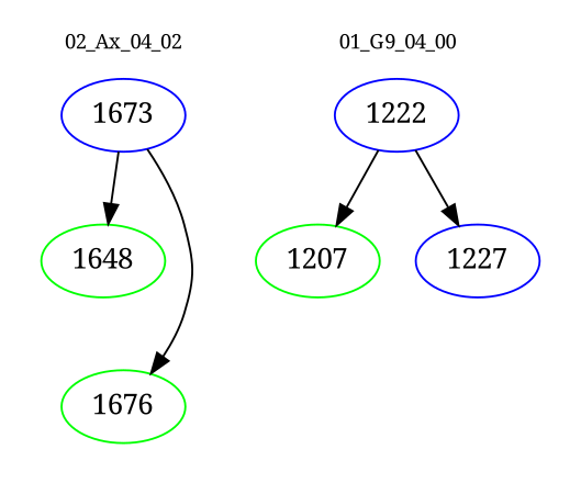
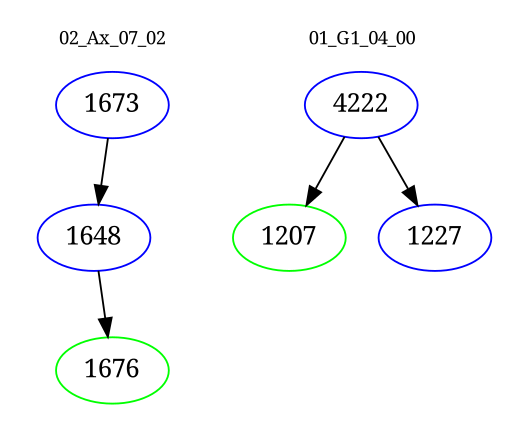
  digraph {
    fontname="Noto Serif"
    node [color=blue fontname="Noto Serif"]
    edge [color=black fontname="Noto Serif"]
    n1 [label=1673]
-   n2 [color=green label=1648]
+   n2 [label=1648]
    n3 [color=green label=1676]
-   n4 [label=1222]
+   n4 [label=4222]
    n5 [color=green label=1207]
    n6 [label=1227]
    subgraph cluster_1 {
      color=white
      fontsize=10
-     label="02_Ax_04_02"
+     label="02_Ax_07_02"
      n1
      n2
      n3
    }
    subgraph cluster_2 {
      color=white
      fontsize=10
-     label="01_G9_04_00"
+     label="01_G1_04_00"
      n4
      n5
      n6
    }
    n1 -> n2
-   n1 -> n3
+   n2 -> n3
    n4 -> n5
    n4 -> n6
  }
